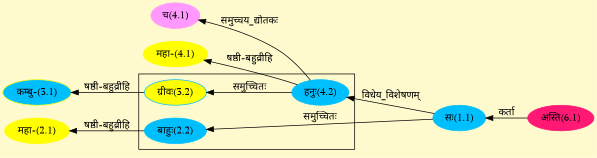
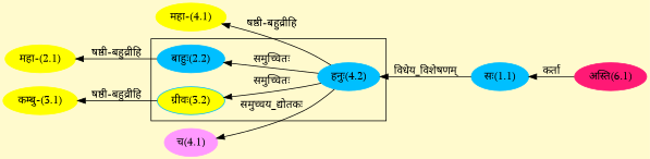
  digraph {
    bgcolor=lemonchiffon1
    compound=true
    fontname="PT Serif"
    rankdir=LR
    node [color="#00BFFF" fontname="PT Serif" style=filled]
    edge [dir=back fontname="PT Serif"]
    n1 [label="बाहुः(2.2)"]
    n2 [label="हनुः(4.2)"]
    n3 [fillcolor="#FFFF00" label="ग्रीवः(3.2)"]
    n4 [label="सः(1.1)"]
    n5 [color="#FF1975" label="अस्ति(6.1)"]
    n6 [color="#FFFF00" label="महा-(2.1)"]
-   n7 [color="#FFFF00" label="कम्बु-(3.1)" fillcolor="#00BFFF"]
+   n7 [color="#FFFF00" label="कम्बु-(3.1)"]
    n8 [color="#FFFF00" label="महा-(4.1)"]
    n9 [color="#FF99FF" label="च(4.1)"]
    subgraph cluster_1 {
      n1
      n2
      n3
    }
-   n1 -> n4 [label="समुच्चितः"]
+   n1 -> n2 [label="समुच्चितः"]
    n2 -> n4 [label="विधेय_विशेषणम्"]
    n3 -> n2 [label="समुच्चितः"]
    n4 -> n5 [label="कर्ता"]
    n6 -> n1 [label="षष्ठी-बहुव्रीहि"]
    n7 -> n3 [label="षष्ठी-बहुव्रीहि"]
    n8 -> n2 [label="षष्ठी-बहुव्रीहि"]
    n9 -> n2 [label="समुच्चय_द्योतकः"]
  }
